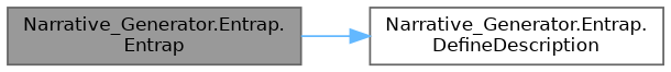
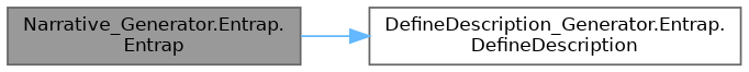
  digraph {
    rankdir=LR
    node [fontname=Helvetica fontsize=10 shape=box style=filled]
    n1 [color=gray40 fillcolor=grey60 fontcolor=black height=0.2 label="Narrative_Generator.Entrap.\lEntrap" width=0.4]
-   n2 [color=grey40 fillcolor=white height=0.2 label="Narrative_Generator.Entrap.\lDefineDescription" width=0.4]
+   n2 [color=grey40 fillcolor=white height=0.2 label="DefineDescription_Generator.Entrap.\lDefineDescription" width=0.4]
    n1 -> n2 [color=steelblue1 fontname=Helvetica fontsize=10 labelfontname=Helvetica labelfontsize=10 style=solid]
  }
